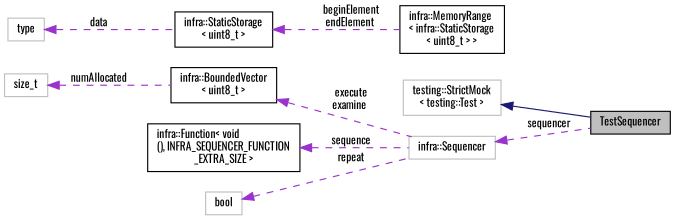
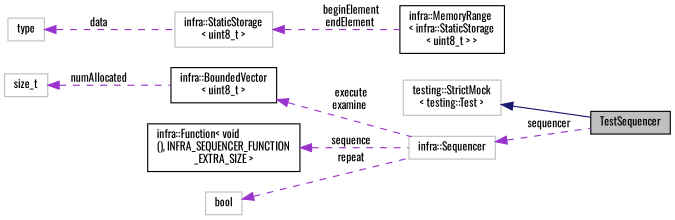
  digraph {
    fontname=Oswald
    rankdir=LR
    node [color=black fillcolor=white fontname=Oswald fontsize=10 shape=record style=filled]
    edge [color=darkorchid3 dir=back fontname=Oswald fontsize=10 labelfontname=Helvetica labelfontsize=10 style=dashed]
    n1 [fillcolor=grey75 fontcolor=black height=0.2 label=TestSequencer width=0.4]
    n2 [color=grey75 height=0.2 label="testing::StrictMock\l\< testing::Test \>" width=0.4]
    n3 [color=grey75 height=0.2 label="infra::Sequencer" width=0.4]
    n4 [height=0.2 label="infra::BoundedVector\l\< uint8_t \>" width=0.4]
    n5 [height=0.2 label="infra::MemoryRange\l\< infra::StaticStorage\l\< uint8_t \> \>" width=0.4]
-   n6 [height=0.2 label="infra::StaticStorage\l\< uint8_t \>" width=0.4]
+   n6 [color=grey75 height=0.2 label="infra::StaticStorage\l\< uint8_t \>" width=0.4]
    n7 [color=grey75 height=0.2 label=type width=0.4]
    n8 [color=grey75 height=0.2 label=size_t width=0.4]
    n9 [height=0.2 label="infra::Function\< void\l(), INFRA_SEQUENCER_FUNCTION\l_EXTRA_SIZE \>" width=0.4]
    n10 [color=grey75 height=0.2 label=bool width=0.4]
    n2 -> n1 [color=midnightblue style=solid]
    n3 -> n1 [label=" sequencer"]
    n4 -> n3 [label=" execute\nexamine"]
    n6 -> n5 [label=" beginElement\nendElement"]
    n7 -> n6 [label=" data"]
    n8 -> n4 [label=" numAllocated"]
    n9 -> n3 [label=" sequence"]
    n10 -> n3 [label=" repeat"]
  }
